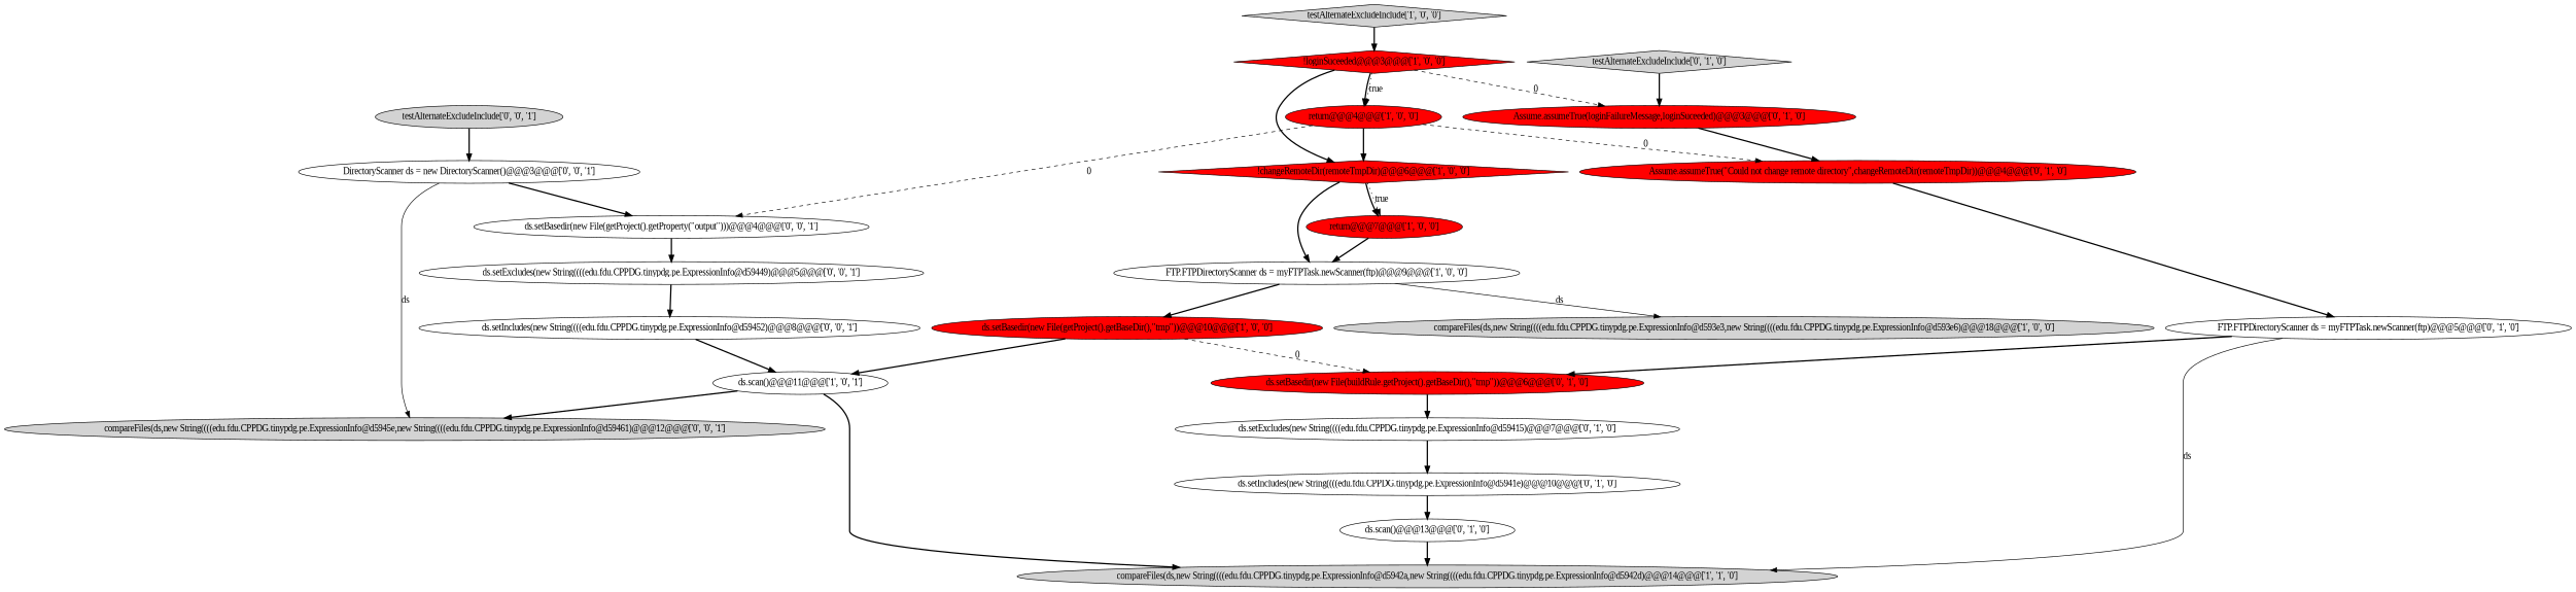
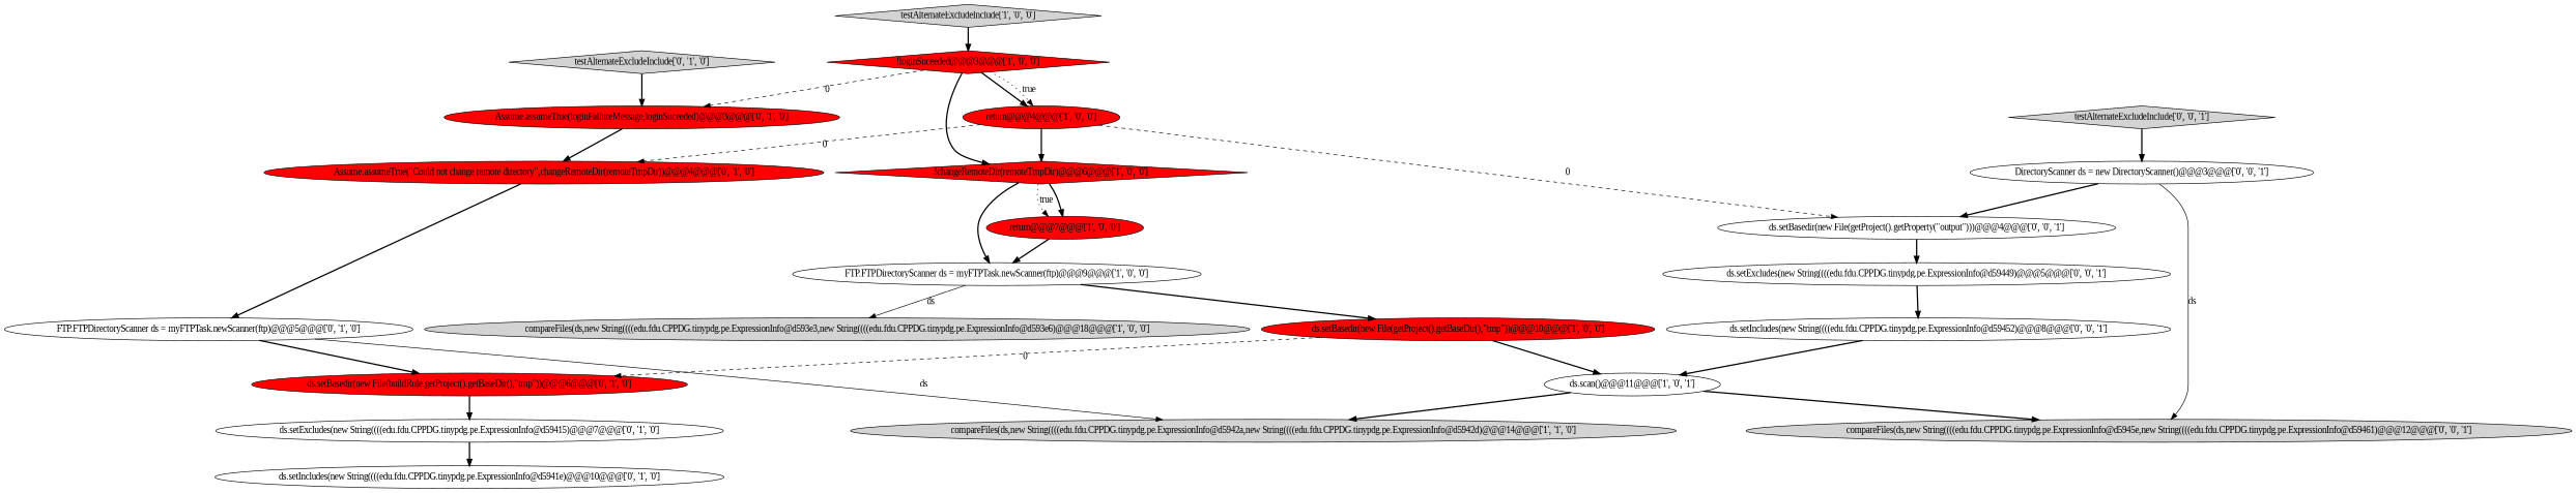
  digraph {
    fontname="Liberation Serif"
    node [fillcolor=white fontname="Liberation Serif" shape=ellipse style=filled]
    edge [fontname="Liberation Serif" style=bold]
    n1 [fillcolor=red label="!changeRemoteDir(remoteTmpDir)@@@6@@@['1', '0', '0']" shape=diamond]
    n2 [fillcolor=red label="return@@@7@@@['1', '0', '0']"]
    n3 [label="FTP.FTPDirectoryScanner ds = myFTPTask.newScanner(ftp)@@@9@@@['1', '0', '0']"]
    n4 [fillcolor=lightgray label="compareFiles(ds,new String((((edu.fdu.CPPDG.tinypdg.pe.ExpressionInfo@d593e3,new String((((edu.fdu.CPPDG.tinypdg.pe.ExpressionInfo@d593e6)@@@18@@@['1', '0', '0']"]
    n5 [fillcolor=red label="ds.setBasedir(new File(getProject().getBaseDir(),\"tmp\"))@@@10@@@['1', '0', '0']"]
    n6 [label="ds.setBasedir(new File(getProject().getProperty(\"output\")))@@@4@@@['0', '0', '1']"]
    n7 [label="ds.setExcludes(new String((((edu.fdu.CPPDG.tinypdg.pe.ExpressionInfo@d59449)@@@5@@@['0', '0', '1']"]
    n8 [label="ds.setIncludes(new String((((edu.fdu.CPPDG.tinypdg.pe.ExpressionInfo@d59452)@@@8@@@['0', '0', '1']"]
    n9 [fillcolor=red label="ds.setBasedir(new File(buildRule.getProject().getBaseDir(),\"tmp\"))@@@6@@@['0', '1', '0']"]
    n10 [label="ds.setExcludes(new String((((edu.fdu.CPPDG.tinypdg.pe.ExpressionInfo@d59415)@@@7@@@['0', '1', '0']"]
    n11 [label="ds.setIncludes(new String((((edu.fdu.CPPDG.tinypdg.pe.ExpressionInfo@d5941e)@@@10@@@['0', '1', '0']"]
-   n12 [fillcolor=lightgray label="testAlternateExcludeInclude['0', '0', '1']"]
+   n12 [fillcolor=lightgray label="testAlternateExcludeInclude['0', '0', '1']" shape=diamond]
    n13 [label="DirectoryScanner ds = new DirectoryScanner()@@@3@@@['0', '0', '1']"]
    n14 [fillcolor=lightgray label="compareFiles(ds,new String((((edu.fdu.CPPDG.tinypdg.pe.ExpressionInfo@d5945e,new String((((edu.fdu.CPPDG.tinypdg.pe.ExpressionInfo@d59461)@@@12@@@['0', '0', '1']"]
-   n15 [label="ds.scan()@@@13@@@['0', '1', '0']"]
    n16 [fillcolor=lightgray label="compareFiles(ds,new String((((edu.fdu.CPPDG.tinypdg.pe.ExpressionInfo@d5942a,new String((((edu.fdu.CPPDG.tinypdg.pe.ExpressionInfo@d5942d)@@@14@@@['1', '1', '0']"]
    n17 [label="FTP.FTPDirectoryScanner ds = myFTPTask.newScanner(ftp)@@@5@@@['0', '1', '0']"]
    n18 [fillcolor=red label="Assume.assumeTrue(\"Could not change remote directory\",changeRemoteDir(remoteTmpDir))@@@4@@@['0', '1', '0']"]
    n19 [label="ds.scan()@@@11@@@['1', '0', '1']"]
    n20 [fillcolor=red label="Assume.assumeTrue(loginFailureMessage,loginSuceeded)@@@3@@@['0', '1', '0']"]
    n21 [fillcolor=red label="return@@@4@@@['1', '0', '0']"]
    n22 [fillcolor=lightgray label="testAlternateExcludeInclude['0', '1', '0']" shape=diamond]
    n23 [fillcolor=lightgray label="testAlternateExcludeInclude['1', '0', '0']" shape=diamond]
    n24 [fillcolor=red label="!loginSuceeded@@@3@@@['1', '0', '0']" shape=diamond]
    n1 -> n2
    n1 -> n2 [label=true style=dotted]
    n1 -> n3
    n2 -> n3
    n3 -> n4 [label=ds style=solid]
    n3 -> n5
    n5 -> n9 [label=0 style=dashed]
    n5 -> n19
    n6 -> n7
    n7 -> n8
    n8 -> n19
    n9 -> n10
    n10 -> n11
-   n11 -> n15
    n12 -> n13
    n13 -> n6
    n13 -> n14 [label=ds style=solid]
-   n15 -> n16
    n17 -> n9
    n17 -> n16 [label=ds style=solid]
    n18 -> n17
    n19 -> n14
    n19 -> n16
    n20 -> n18
    n21 -> n1
    n21 -> n6 [label=0 style=dashed]
    n21 -> n18 [label=0 style=dashed]
    n22 -> n20
    n23 -> n24
    n24 -> n1
    n24 -> n20 [label=0 style=dashed]
    n24 -> n21
    n24 -> n21 [label=true style=dotted]
  }
